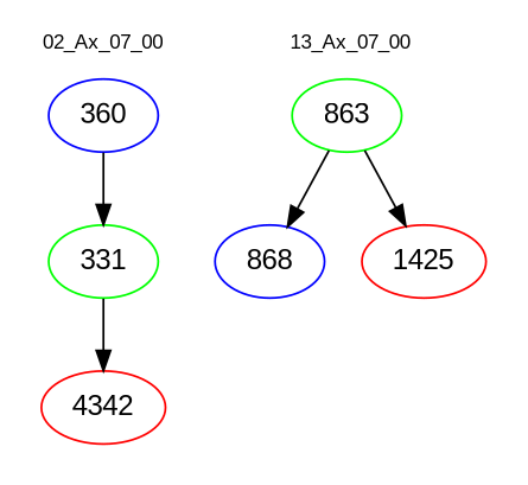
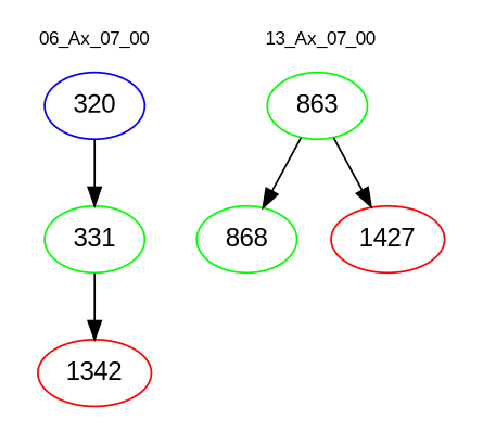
  digraph {
    fontname="Liberation Sans"
    node [color=blue fontname="Liberation Sans"]
    edge [color=black fontname="Liberation Sans"]
-   n1 [label=360]
+   n1 [label=320]
    n2 [color=green label=331]
-   n3 [color=red label=4342]
-   n4 [label=868]
+   n3 [color=red label=1342]
+   n4 [color=green label=868]
    n5 [color=green label=863]
-   n6 [color=red label=1425]
+   n6 [color=red label=1427]
    subgraph cluster_1 {
      color=white
      fontsize=10
-     label="02_Ax_07_00"
+     label="06_Ax_07_00"
      n1
      n2
      n3
    }
    subgraph cluster_2 {
      color=white
      fontsize=10
      label="13_Ax_07_00"
      n4
      n5
      n6
    }
    n1 -> n2
    n2 -> n3
    n5 -> n4
    n5 -> n6
  }
